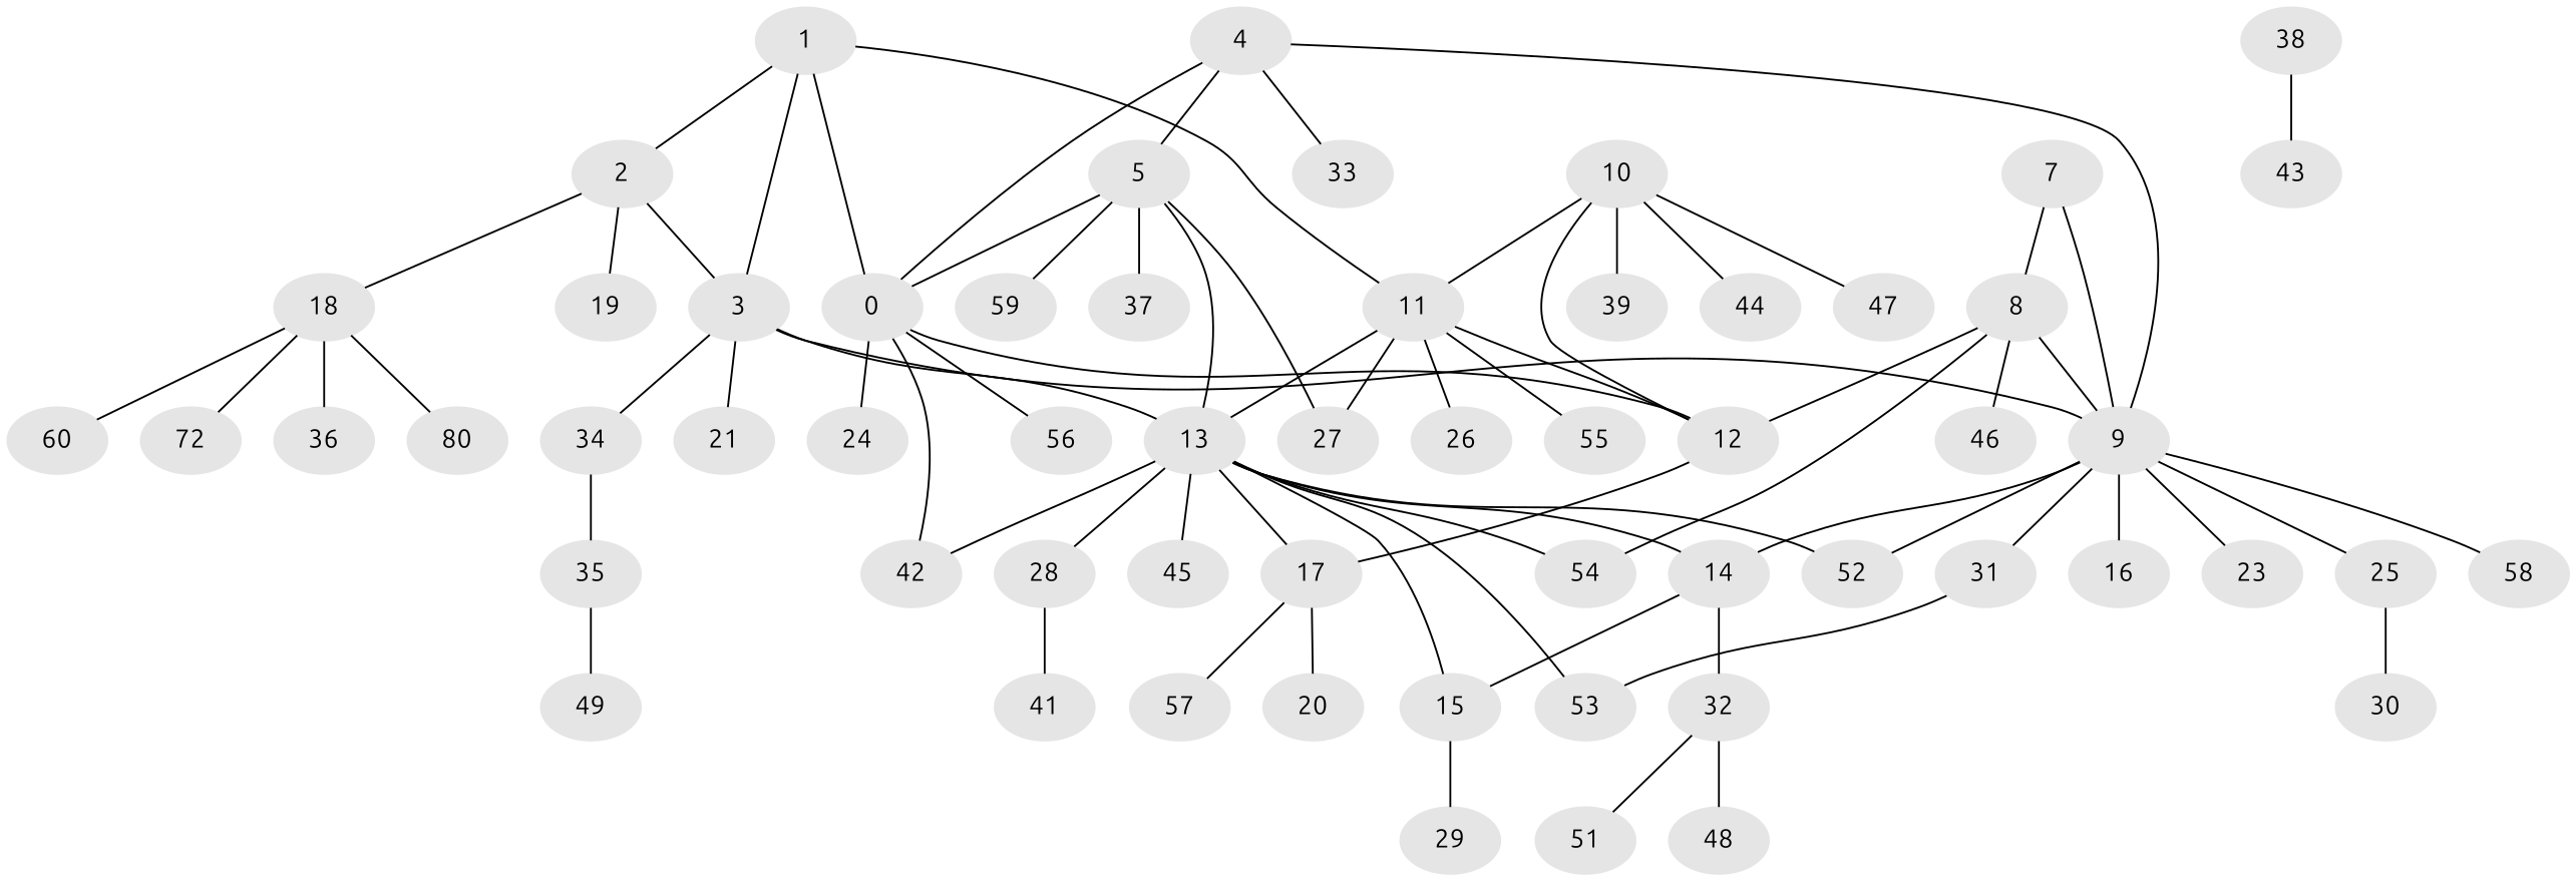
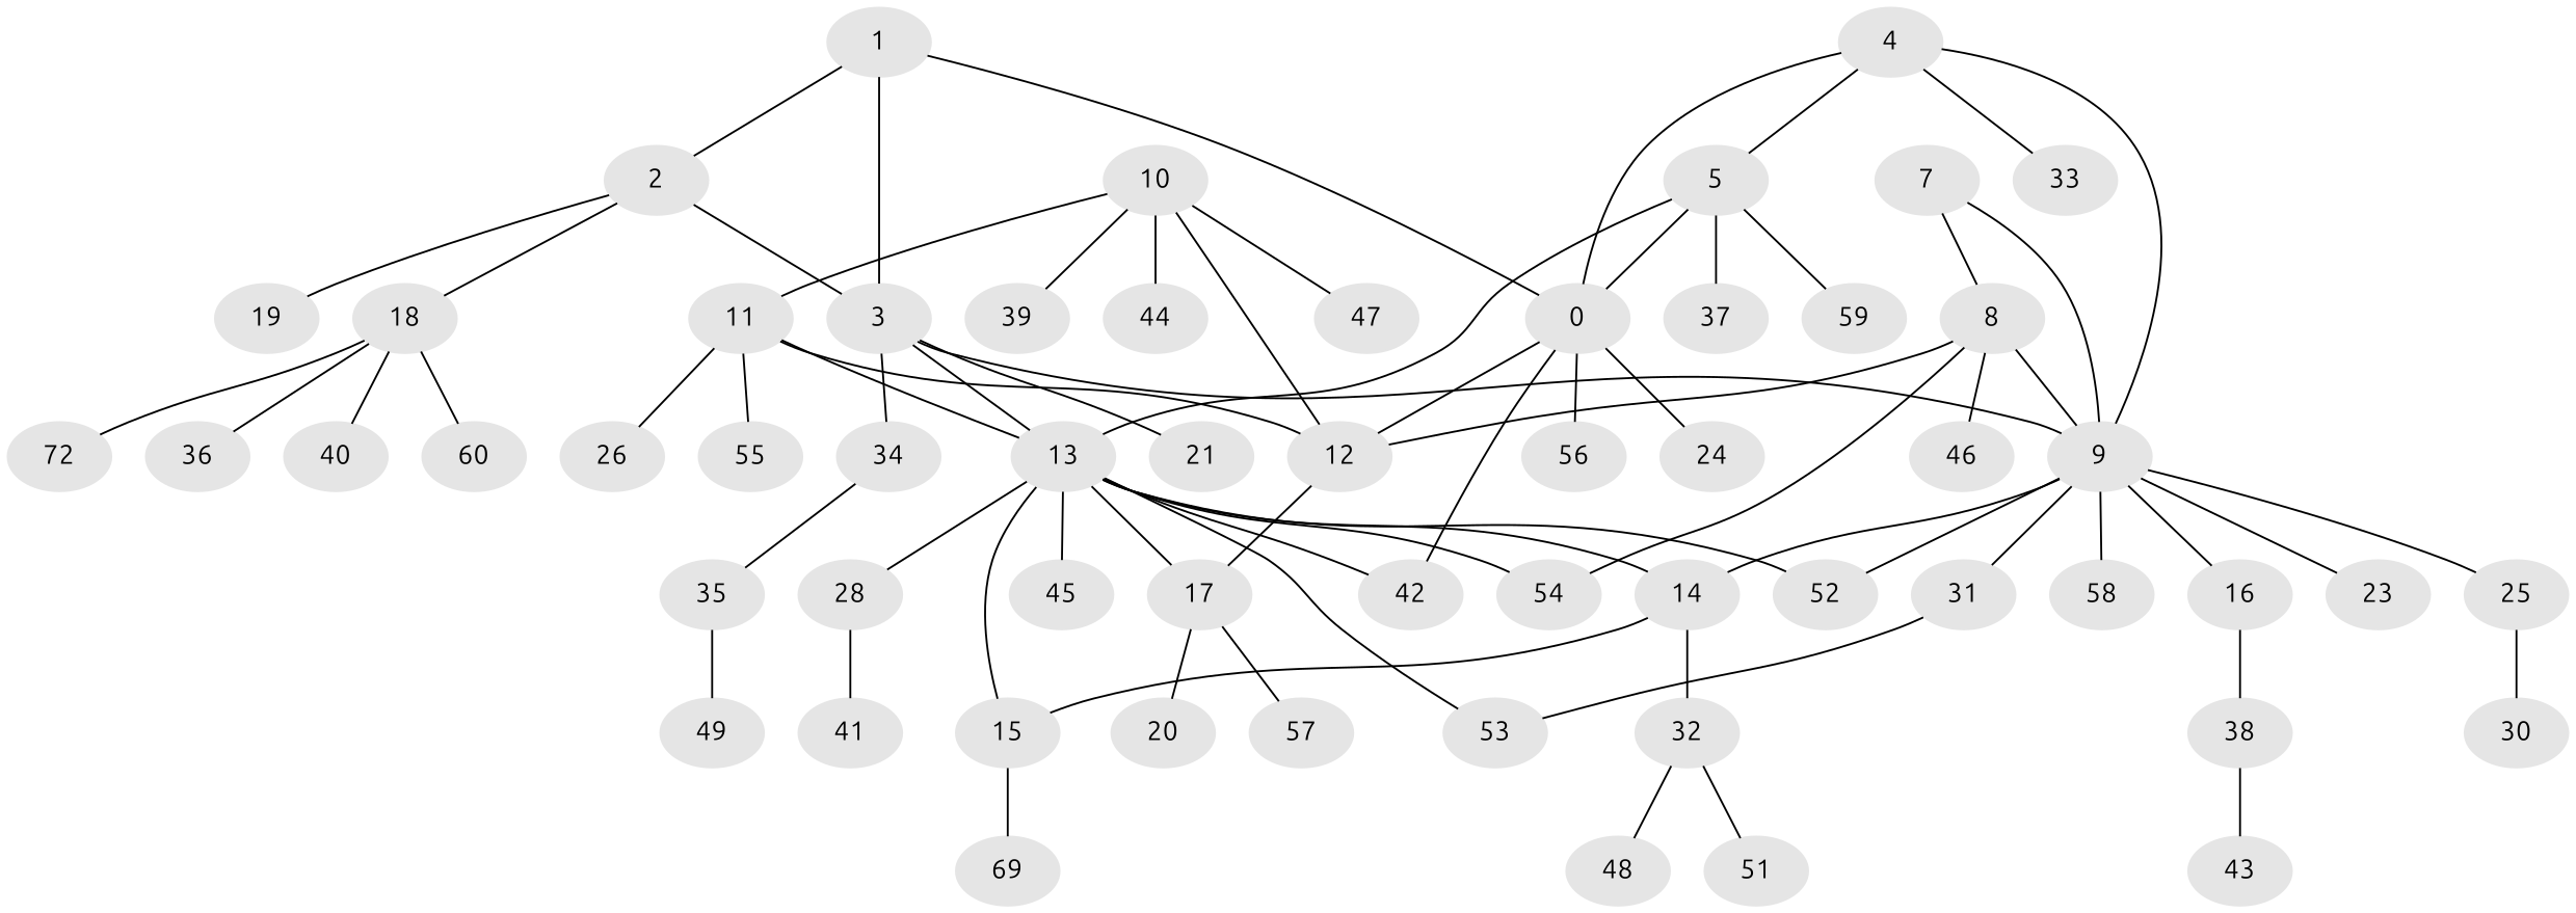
  graph {
    fontname=Ubuntu
    node [color=gray90 fontname=Ubuntu style=filled]
    edge [fontname=Ubuntu]
    1
    2
    3
    n4 [label=0]
    11
    18
    19
    9
    13
    21
    34
    12
    24
    42
    56
-   27
    26
    55
    n19 [label=72]
    36
-   40 [label=80]
+   40
    60
    14
    16
    23
    25
    31
    52
    58
    54
    17
    15
    28
    45
    53
    35
    4
    5
    33
    37
    59
    7
    8
    46
    32
    38
    30
    10
    39
    44
    47
    20
    57
-   29
+   29 [label=69]
    41
    48
    51
    43
    49
    1 -- 2
    1 -- 3
    1 -- n4
-   1 -- 11
    2 -- 3
    2 -- 18
    2 -- 19
    3 -- 9
    3 -- 13
    3 -- 21
    3 -- 34
    n4 -- 12
    n4 -- 24
    n4 -- 42
    n4 -- 56
    11 -- 13
    11 -- 12
-   11 -- 27
    11 -- 26
    11 -- 55
    18 -- n19
    18 -- 36
    18 -- 40
    18 -- 60
    9 -- 14
    9 -- 16
    9 -- 23
    9 -- 25
    9 -- 31
    9 -- 52
    9 -- 58
    13 -- 42
    13 -- 14
    13 -- 52
    13 -- 54
    13 -- 17
    13 -- 15
    13 -- 28
    13 -- 45
    13 -- 53
    34 -- 35
    12 -- 17
    14 -- 15
    14 -- 32
+   16 -- 38
    25 -- 30
    31 -- 53
    17 -- 20
    17 -- 57
    15 -- 29
    28 -- 41
    35 -- 49
    4 -- n4
    4 -- 9
    4 -- 5
    4 -- 33
    5 -- n4
    5 -- 13
-   5 -- 27
    5 -- 37
    5 -- 59
    7 -- 9
    7 -- 8
    8 -- 9
    8 -- 12
    8 -- 54
    8 -- 46
    32 -- 48
    32 -- 51
    38 -- 43
    10 -- 11
    10 -- 12
    10 -- 39
    10 -- 44
    10 -- 47
  }
